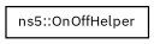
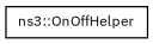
  digraph {
    rankdir=LR
    fontname="IBM Plex Sans"
-   n1 [color=black fillcolor=white fontname="IBM Plex Sans" fontsize=10 height=0.2 label="ns5::OnOffHelper" shape=record style=filled width=0.4]
+   n1 [color=black fillcolor=white fontname="IBM Plex Sans" fontsize=10 height=0.2 label="ns3::OnOffHelper" shape=record style=filled width=0.4]
  }
